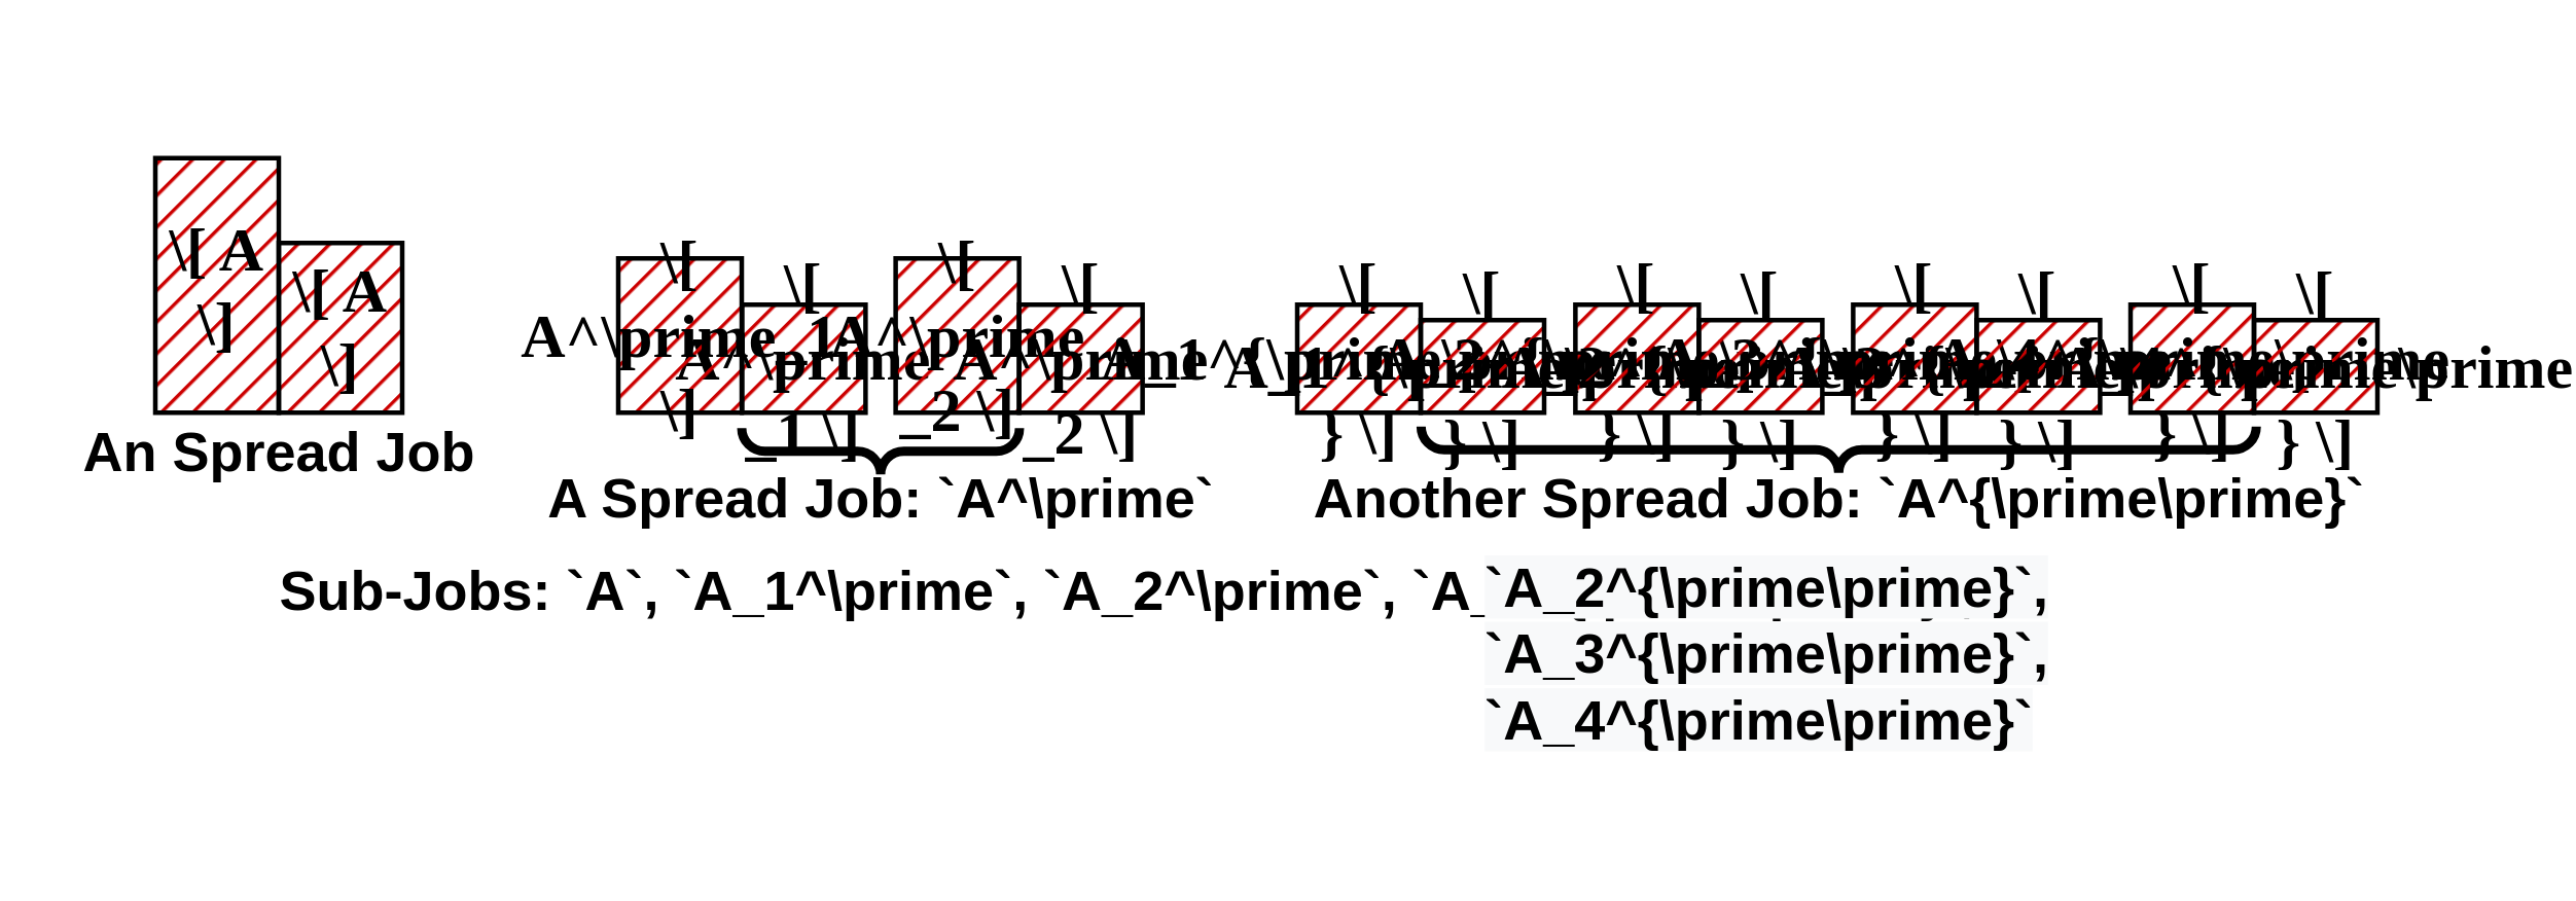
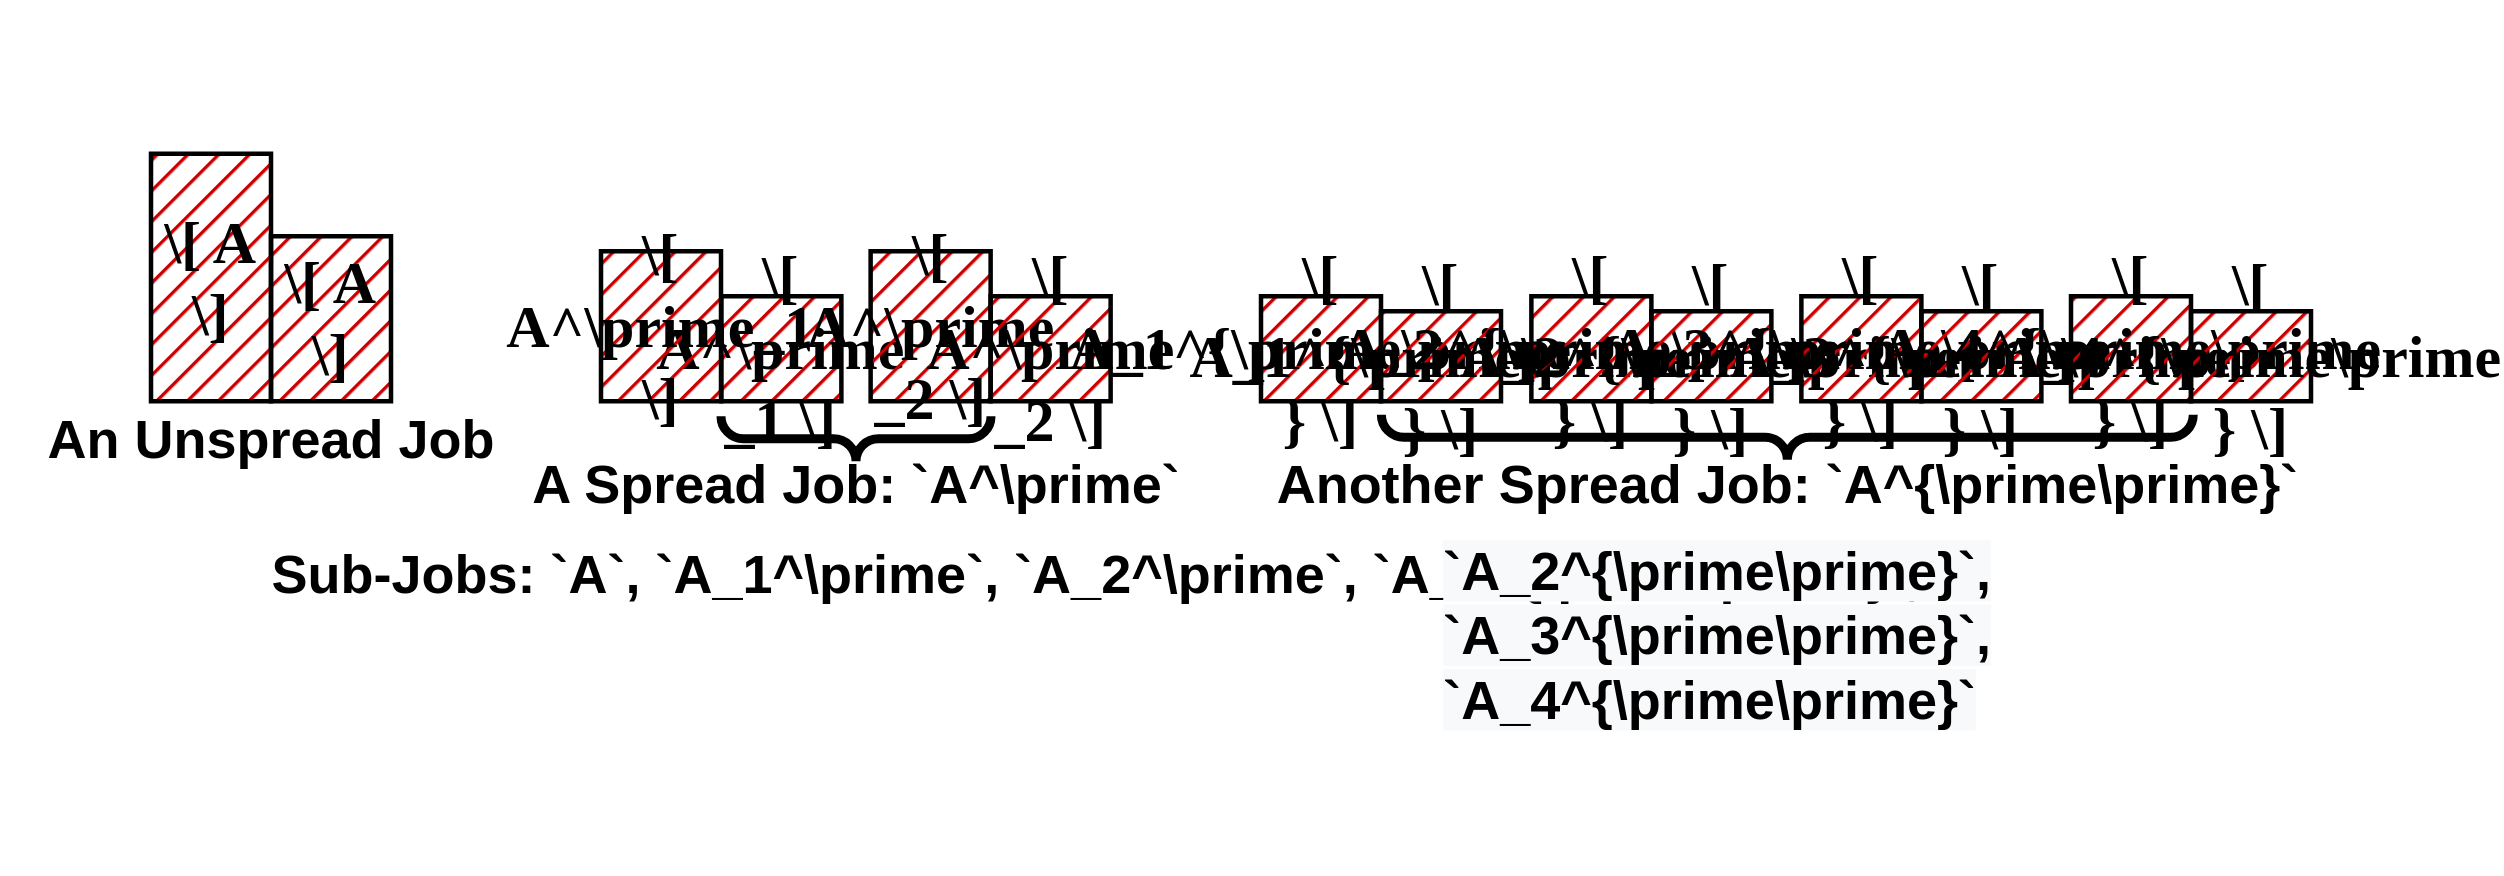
  <mxCell id="0" />
  <mxCell id="1" parent="0" />
  <mxCell id="2" value="\[ A^\prime&lt;br&gt;_1 \]" style="rounded=0;whiteSpace=wrap;html=1;strokeWidth=3;fillColor=#CC0000;fontColor=#000000;strokeColor=default;fillStyle=hatch;container=0;fontStyle=1;fontFamily=Arail;fontSize=40;gradientColor=none;" parent="1" vertex="1"><mxGeometry x="480.25" y="197" width="80" height="70" as="geometry" /></mxCell>
  <mxCell id="3" value="" style="labelPosition=right;align=left;strokeWidth=6;shape=mxgraph.mockup.markup.curlyBrace;html=1;shadow=0;dashed=0;strokeColor=#000000;direction=north;rotation=-90;fillColor=#000000;" parent="1" vertex="1"><mxGeometry x="555" y="202" width="30" height="180" as="geometry" /></mxCell>
  <mxCell id="4" value="A Spread Job: `A^\prime`" style="text;html=1;align=center;verticalAlign=middle;resizable=0;points=[];autosize=1;strokeColor=none;fillColor=none;fontSize=36;fontStyle=1" parent="1" vertex="1"><mxGeometry x="340" y="292" width="460" height="60" as="geometry" /></mxCell>
  <mxCell id="5" value="" style="labelPosition=right;align=left;strokeWidth=6;shape=mxgraph.mockup.markup.curlyBrace;html=1;shadow=0;dashed=0;strokeColor=#000000;direction=north;rotation=-90;fillColor=#000000;" parent="1" vertex="1"><mxGeometry x="1175.88" y="20.38" width="30" height="541.25" as="geometry" /></mxCell>
  <mxCell id="6" value="Another Spread Job: `A^{\prime\prime}`" style="text;html=1;align=center;verticalAlign=middle;resizable=0;points=[];autosize=1;strokeColor=none;fillColor=none;fontSize=36;fontStyle=1" parent="1" vertex="1"><mxGeometry x="840.88" y="292" width="700" height="60" as="geometry" /></mxCell>
- <mxCell id="7" value="An Spread Job" style="text;html=1;align=center;verticalAlign=middle;resizable=0;points=[];autosize=1;strokeColor=none;fillColor=none;fontSize=36;fontStyle=1" parent="1" vertex="1"><mxGeometry x="20" y="262" width="320" height="60" as="geometry" /></mxCell>
+ <mxCell id="7" value="An Unspread Job" style="text;html=1;align=center;verticalAlign=middle;resizable=0;points=[];autosize=1;strokeColor=none;fillColor=none;fontSize=36;fontStyle=1" parent="1" vertex="1"><mxGeometry x="20" y="262" width="320" height="60" as="geometry" /></mxCell>
  <mxCell id="8" value="\[ A^\prime_1 \]" style="rounded=0;whiteSpace=wrap;html=1;strokeWidth=3;fillColor=#CC0000;fontColor=#000000;strokeColor=default;fillStyle=hatch;container=0;fontStyle=1;fontFamily=Arail;fontSize=40;gradientColor=none;" parent="1" vertex="1"><mxGeometry x="400" y="167" width="80" height="100" as="geometry" /></mxCell>
  <mxCell id="9" value="&lt;font style=&quot;font-size: 40px;&quot;&gt;\[ A \]&lt;/font&gt;" style="rounded=0;whiteSpace=wrap;html=1;strokeWidth=3;fillColor=#CC0000;fontColor=#000000;strokeColor=default;fillStyle=hatch;container=0;fontStyle=1;fontFamily=Arail;fontSize=40;gradientColor=none;" parent="1" vertex="1"><mxGeometry x="180" y="157" width="80" height="110" as="geometry" /></mxCell>
  <mxCell id="10" value="&lt;font style=&quot;font-size: 40px;&quot;&gt;\[ A \]&lt;/font&gt;" style="rounded=0;whiteSpace=wrap;html=1;strokeWidth=3;fillColor=#CC0000;fontColor=#000000;strokeColor=default;fillStyle=hatch;container=0;fontStyle=1;fontFamily=Arail;fontSize=40;gradientColor=none;" parent="1" vertex="1"><mxGeometry x="100" y="102" width="80" height="165" as="geometry" /></mxCell>
  <mxCell id="11" value="Sub-Jobs: `A`, `A_1^\prime`, `A_2^\prime`, `A_1^{\prime\prime}`," style="text;html=1;align=center;verticalAlign=middle;resizable=0;points=[];autosize=1;strokeColor=none;fillColor=none;fontSize=36;fontStyle=1" parent="1" vertex="1"><mxGeometry x="170" y="352" width="1120" height="60" as="geometry" /></mxCell>
  <mxCell id="12" value="\[ A^\prime&lt;br&gt;_2 \]" style="rounded=0;whiteSpace=wrap;html=1;strokeWidth=3;fillColor=#CC0000;fontColor=#000000;strokeColor=default;fillStyle=hatch;container=0;fontStyle=1;fontFamily=Arail;fontSize=40;gradientColor=none;" parent="1" vertex="1"><mxGeometry x="579.75" y="167" width="80" height="100" as="geometry" /></mxCell>
  <mxCell id="13" value="\[ A^\prime&lt;br&gt;_2 \]" style="rounded=0;whiteSpace=wrap;html=1;strokeWidth=3;fillColor=#CC0000;fontColor=#000000;strokeColor=default;fillStyle=hatch;container=0;fontStyle=1;fontFamily=Arail;fontSize=40;gradientColor=none;" parent="1" vertex="1"><mxGeometry x="659.75" y="197" width="80" height="70" as="geometry" /></mxCell>
  <mxCell id="14" value="&lt;meta charset=&quot;utf-8&quot;&gt;&lt;span style=&quot;color: rgb(0, 0, 0); font-family: Helvetica; font-size: 36px; font-style: normal; font-variant-ligatures: normal; font-variant-caps: normal; font-weight: 700; letter-spacing: normal; orphans: 2; text-align: center; text-indent: 0px; text-transform: none; widows: 2; word-spacing: 0px; -webkit-text-stroke-width: 0px; background-color: rgb(248, 249, 250); text-decoration-thickness: initial; text-decoration-style: initial; text-decoration-color: initial; float: none; display: inline !important;&quot;&gt;`A_2^{\prime\prime}`, `A_3^{\prime\prime}`, `A_4^{\prime\prime}`&lt;/span&gt;" style="text;whiteSpace=wrap;html=1;" parent="1" vertex="1"><mxGeometry x="960" y="352" width="230" height="70" as="geometry" /></mxCell>
  <mxCell id="15" value="\[ A_1^{\prime\prime&lt;br&gt;} \]" style="rounded=0;whiteSpace=wrap;html=1;strokeWidth=3;fillColor=#CC0000;fontColor=#000000;strokeColor=default;fillStyle=hatch;container=0;fontStyle=1;fontFamily=Arail;fontSize=40;gradientColor=none;" parent="1" vertex="1"><mxGeometry x="840" y="197" width="80" height="70" as="geometry" /></mxCell>
  <mxCell id="16" value="\[ A_1^{\prime\prime&lt;br&gt;}&amp;nbsp;\]" style="rounded=0;whiteSpace=wrap;html=1;strokeWidth=3;fillColor=#CC0000;fontColor=#000000;strokeColor=default;fillStyle=hatch;container=0;fontStyle=1;fontFamily=Arail;fontSize=40;gradientColor=none;" parent="1" vertex="1"><mxGeometry x="920" y="207" width="80" height="60" as="geometry" /></mxCell>
  <mxCell id="17" value="\[ A_2^{\prime\prime&lt;br&gt;}&amp;nbsp;\]" style="rounded=0;whiteSpace=wrap;html=1;strokeWidth=3;fillColor=#CC0000;fontColor=#000000;strokeColor=default;fillStyle=hatch;container=0;fontStyle=1;fontFamily=Arail;fontSize=40;gradientColor=none;" parent="1" vertex="1"><mxGeometry x="1020.25" y="197" width="80" height="70" as="geometry" /></mxCell>
  <mxCell id="18" value="\[ A_2^{\prime\prime&lt;br&gt;}&amp;nbsp;\]" style="rounded=0;whiteSpace=wrap;html=1;strokeWidth=3;fillColor=#CC0000;fontColor=#000000;strokeColor=default;fillStyle=hatch;container=0;fontStyle=1;fontFamily=Arail;fontSize=40;gradientColor=none;" parent="1" vertex="1"><mxGeometry x="1100.25" y="207" width="80" height="60" as="geometry" /></mxCell>
  <mxCell id="19" value="\[ A_3^{\prime\prime&lt;br&gt;}&amp;nbsp;\]" style="rounded=0;whiteSpace=wrap;html=1;strokeWidth=3;fillColor=#CC0000;fontColor=#000000;strokeColor=default;fillStyle=hatch;container=0;fontStyle=1;fontFamily=Arail;fontSize=40;gradientColor=none;" parent="1" vertex="1"><mxGeometry x="1200.25" y="197" width="80" height="70" as="geometry" /></mxCell>
  <mxCell id="20" value="\[ A_3^{\prime\prime&lt;br&gt;}&amp;nbsp;\]" style="rounded=0;whiteSpace=wrap;html=1;strokeWidth=3;fillColor=#CC0000;fontColor=#000000;strokeColor=default;fillStyle=hatch;container=0;fontStyle=1;fontFamily=Arail;fontSize=40;gradientColor=none;" parent="1" vertex="1"><mxGeometry x="1280.25" y="207" width="80" height="60" as="geometry" /></mxCell>
  <mxCell id="21" value="\[ A_4^{\prime\prime&lt;br&gt;}&amp;nbsp;\]" style="rounded=0;whiteSpace=wrap;html=1;strokeWidth=3;fillColor=#CC0000;fontColor=#000000;strokeColor=default;fillStyle=hatch;container=0;fontStyle=1;fontFamily=Arail;fontSize=40;gradientColor=none;" parent="1" vertex="1"><mxGeometry x="1380" y="197" width="80" height="70" as="geometry" /></mxCell>
  <mxCell id="22" value="\[ A_4^{\prime\prime&lt;br&gt;}&amp;nbsp;\]" style="rounded=0;whiteSpace=wrap;html=1;strokeWidth=3;fillColor=#CC0000;fontColor=#000000;strokeColor=default;fillStyle=hatch;container=0;fontStyle=1;fontFamily=Arail;fontSize=40;gradientColor=none;" parent="1" vertex="1"><mxGeometry x="1460" y="207" width="80" height="60" as="geometry" /></mxCell>
